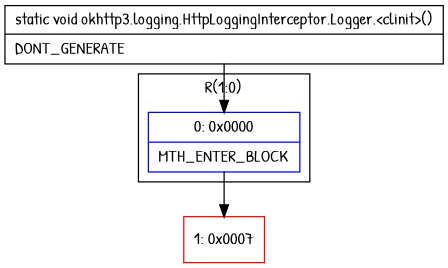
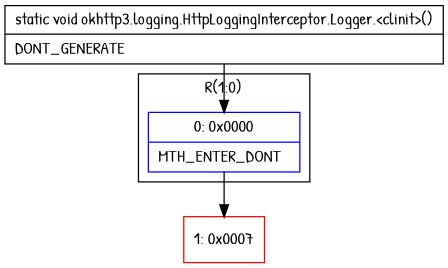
  digraph {
    fontname="Patrick Hand"
    node [shape=record fontname="Patrick Hand"]
    edge [fontname="Patrick Hand"]
-   n1 [color=blue label="{0\:\ 0x0000|MTH_ENTER_BLOCK\l}"]
+   n1 [color=blue label="{0\:\ 0x0000|MTH_ENTER_DONT\l}"]
    n2 [color=red label="{1\:\ 0x0007}"]
    n3 [label="{static void okhttp3.logging.HttpLoggingInterceptor.Logger.\<clinit\>()  | DONT_GENERATE\l}"]
    subgraph cluster_1 {
      label="R(1:0)"
      n1
    }
    n1 -> n2
    n3 -> n1
  }
